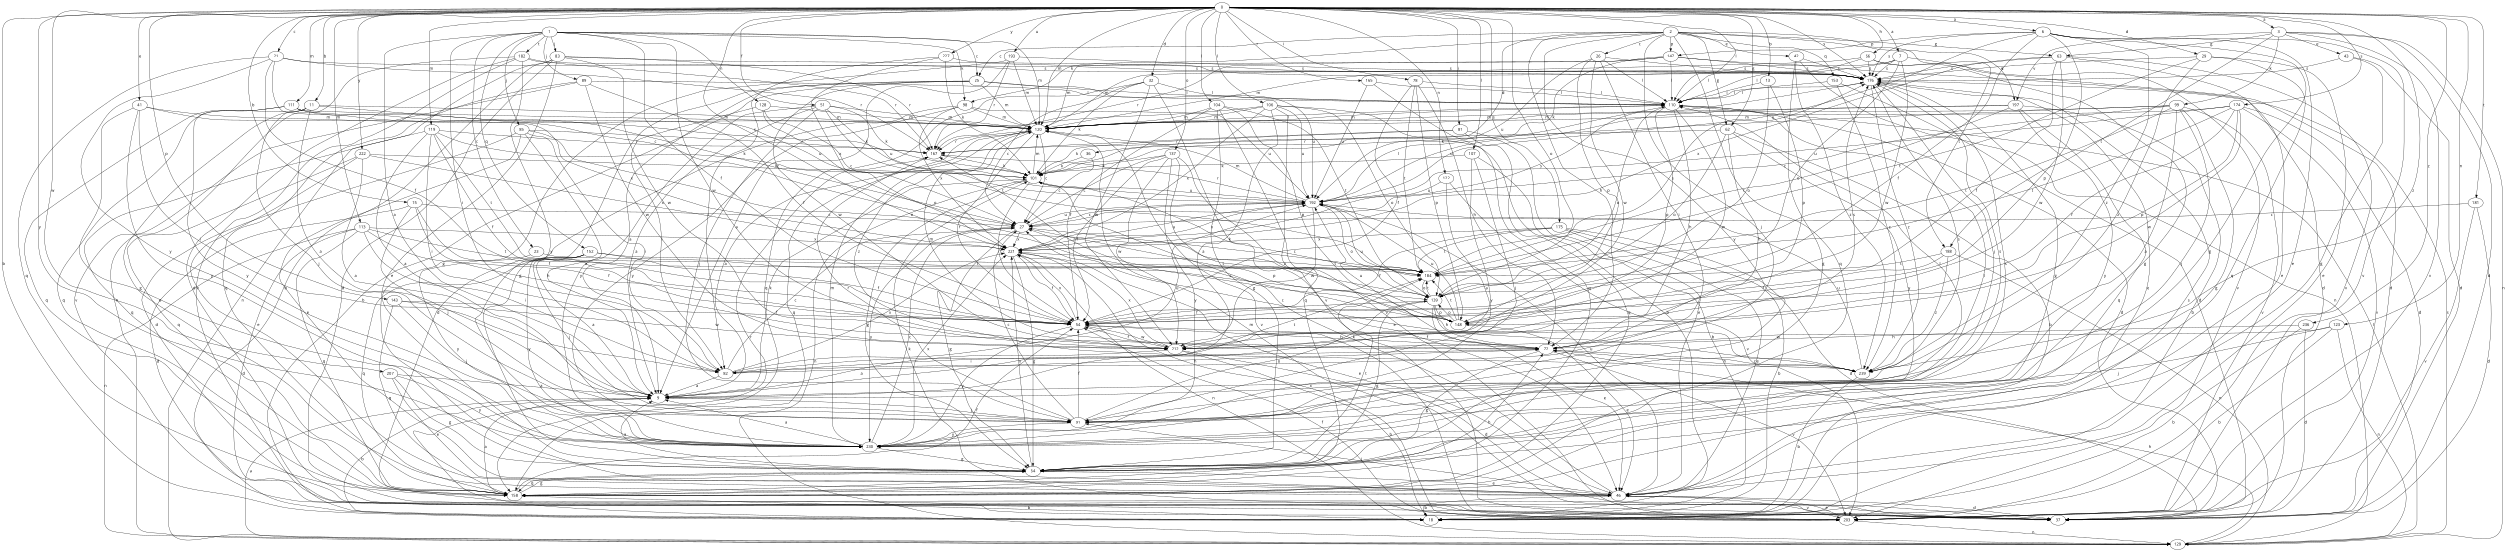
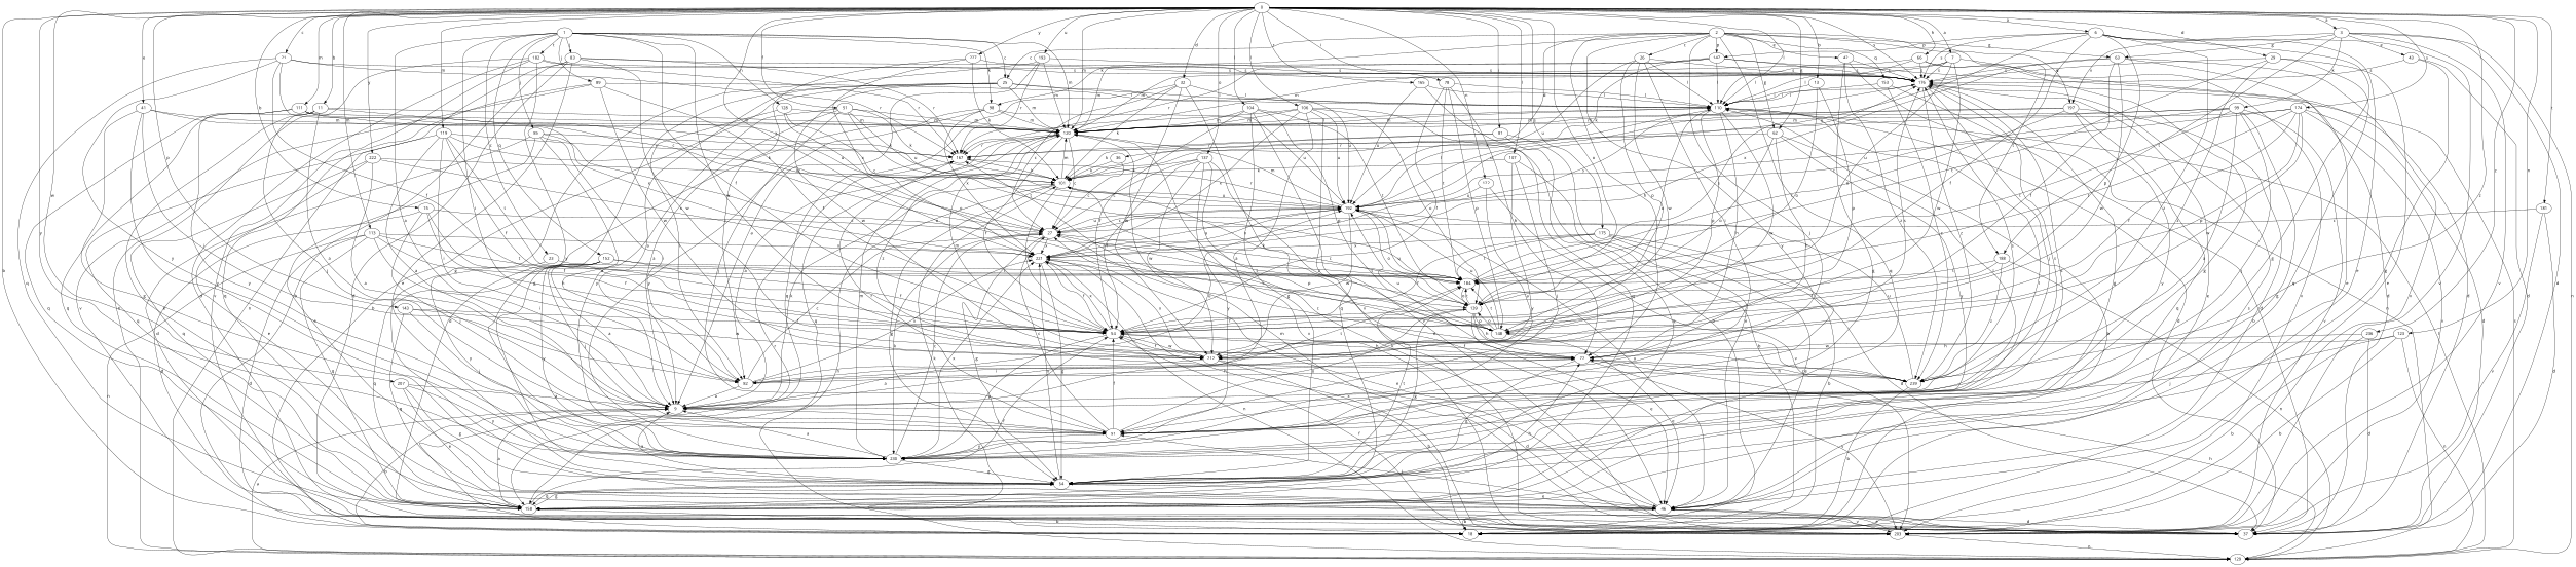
  strict digraph {
    fontname="Open Sans"
    node [fontname="Open Sans"]
    edge [fontname="Open Sans"]
    0
    3
    6
    7
    11
    13
    15
    18
    21
    29
    32
    41
    51
    62
    66
    78
    81
    104
    106
    107
    110
    111
    113
    119
    120
    122
    123
    137
    139
    143
    165
    174
    175
    176
    181
    193
    207
    221
    222
    227
    230
    236
    239
    63
    n45 [label=188]
    197
    37
    43
    99
    129
    203
    54
    147
    46
    64
    148
    n57 [label=192]
    212
    9
    91
    158
    72
    27
    167
    184
    101
    82
    1
    23
    25
    83
    85
    89
    98
    128
    152
    182
    2
    26
    36
    42
    153
    0 -> 3 [label=a]
    0 -> 6 [label=a]
    0 -> 7 [label=a]
    0 -> 11 [label=b]
    0 -> 13 [label=b]
    0 -> 15 [label=b]
    0 -> 18 [label=b]
    0 -> 21 [label=c]
    0 -> 29 [label=d]
    0 -> 32 [label=d]
    0 -> 41 [label=e]
    0 -> 51 [label=f]
    0 -> 62 [label=g]
    0 -> 66 [label=h]
    0 -> 78 [label=i]
    0 -> 81 [label=i]
    0 -> 104 [label=l]
    0 -> 106 [label=l]
    0 -> 107 [label=l]
    0 -> 110 [label=l]
    0 -> 111 [label=m]
    0 -> 113 [label=m]
    0 -> 119 [label=m]
    0 -> 120 [label=m]
    0 -> 122 [label=n]
    0 -> 123 [label=n]
    0 -> 137 [label=o]
    0 -> 139 [label=o]
    0 -> 143 [label=p]
    0 -> 165 [label=r]
    0 -> 174 [label=s]
    0 -> 175 [label=s]
    0 -> 176 [label=s]
    0 -> 181 [label=t]
    0 -> 193 [label=u]
    0 -> 207 [label=w]
    0 -> 221 [label=x]
    0 -> 222 [label=y]
    0 -> 227 [label=y]
    0 -> 230 [label=y]
    0 -> 236 [label=z]
    0 -> 239 [label=z]
    3 -> 63 [label=g]
    3 -> n45 [label=t]
    3 -> 197 [label=v]
    3 -> 37 [label=d]
    3 -> 43 [label=e]
    3 -> 99 [label=k]
    3 -> 129 [label=n]
    3 -> 203 [label=v]
    6 -> 176 [label=s]
    6 -> 239 [label=z]
    6 -> 203 [label=v]
    6 -> 54 [label=f]
    6 -> 147 [label=p]
    6 -> 46 [label=e]
    6 -> 64 [label=g]
    6 -> 148 [label=p]
    6 -> n57 [label=u]
    7 -> 110 [label=l]
    7 -> 120 [label=m]
    7 -> 139 [label=o]
    7 -> 176 [label=s]
    7 -> 203 [label=v]
    7 -> 212 [label=w]
    11 -> 120 [label=m]
    11 -> 46 [label=e]
    11 -> n57 [label=u]
    11 -> 9 [label=a]
    11 -> 91 [label=j]
    11 -> 158 [label=q]
    13 -> 110 [label=l]
    13 -> 139 [label=o]
    13 -> 148 [label=p]
    15 -> 37 [label=d]
    15 -> 54 [label=f]
    15 -> 91 [label=j]
    15 -> 72 [label=h]
    15 -> 27 [label=c]
    18 -> 176 [label=s]
    18 -> 167 [label=r]
    21 -> 176 [label=s]
    21 -> 230 [label=y]
    21 -> 54 [label=f]
    21 -> 158 [label=q]
    21 -> 27 [label=c]
    21 -> 167 [label=r]
    29 -> 176 [label=s]
    29 -> 239 [label=z]
    29 -> 46 [label=e]
    29 -> 158 [label=q]
    29 -> 184 [label=t]
    32 -> 110 [label=l]
    32 -> 203 [label=v]
    32 -> 212 [label=w]
    32 -> 158 [label=q]
    32 -> 27 [label=c]
    32 -> 101 [label=k]
    41 -> 120 [label=m]
    41 -> 221 [label=x]
    41 -> 230 [label=y]
    41 -> 64 [label=g]
    41 -> 82 [label=i]
    51 -> 120 [label=m]
    51 -> 230 [label=y]
    51 -> n57 [label=u]
    51 -> 9 [label=a]
    51 -> 91 [label=j]
    51 -> 184 [label=t]
    51 -> 101 [label=k]
    62 -> 18 [label=b]
    62 -> 139 [label=o]
    62 -> 230 [label=y]
    62 -> 72 [label=h]
    62 -> 167 [label=r]
    66 -> 110 [label=l]
    66 -> 120 [label=m]
    66 -> 176 [label=s]
    66 -> 37 [label=d]
    66 -> 64 [label=g]
    78 -> 110 [label=l]
    78 -> 54 [label=f]
    78 -> 148 [label=p]
    78 -> 72 [label=h]
    78 -> 184 [label=t]
    81 -> 46 [label=e]
    81 -> 158 [label=q]
    81 -> 167 [label=r]
    81 -> 101 [label=k]
    104 -> 120 [label=m]
    104 -> 203 [label=v]
    104 -> 54 [label=f]
    104 -> 64 [label=g]
    104 -> 148 [label=p]
    104 -> 184 [label=t]
    106 -> 18 [label=b]
    106 -> 120 [label=m]
    106 -> 139 [label=o]
    106 -> 221 [label=x]
    106 -> n57 [label=u]
    106 -> 9 [label=a]
    106 -> 158 [label=q]
    106 -> 167 [label=r]
    107 -> 18 [label=b]
    107 -> 230 [label=y]
    107 -> 91 [label=j]
    107 -> 101 [label=k]
    110 -> 120 [label=m]
    110 -> 139 [label=o]
    110 -> 37 [label=d]
    110 -> 148 [label=p]
    110 -> 212 [label=w]
    110 -> 72 [label=h]
    111 -> 120 [label=m]
    111 -> 230 [label=y]
    111 -> 158 [label=q]
    111 -> 27 [label=c]
    111 -> 101 [label=k]
    113 -> 221 [label=x]
    113 -> 37 [label=d]
    113 -> 129 [label=n]
    113 -> 54 [label=f]
    113 -> 158 [label=q]
    113 -> 184 [label=t]
    113 -> 82 [label=i]
    119 -> 54 [label=f]
    119 -> 9 [label=a]
    119 -> 158 [label=q]
    119 -> 167 [label=r]
    119 -> 184 [label=t]
    119 -> 101 [label=k]
    119 -> 82 [label=i]
    120 -> 110 [label=l]
    120 -> 239 [label=z]
    120 -> 203 [label=v]
    120 -> 54 [label=f]
    120 -> 9 [label=a]
    120 -> 158 [label=q]
    120 -> 27 [label=c]
    120 -> 167 [label=r]
    122 -> 203 [label=v]
    122 -> n57 [label=u]
    122 -> 9 [label=a]
    123 -> 18 [label=b]
    123 -> 129 [label=n]
    123 -> 212 [label=w]
    123 -> 91 [label=j]
    137 -> 230 [label=y]
    137 -> 239 [label=z]
    137 -> 54 [label=f]
    137 -> 46 [label=e]
    137 -> 212 [label=w]
    137 -> 27 [label=c]
    137 -> 101 [label=k]
    139 -> 54 [label=f]
    139 -> 46 [label=e]
    139 -> 64 [label=g]
    139 -> 148 [label=p]
    139 -> n57 [label=u]
    139 -> 72 [label=h]
    139 -> 184 [label=t]
    139 -> 101 [label=k]
    143 -> 54 [label=f]
    143 -> 212 [label=w]
    143 -> 91 [label=j]
    143 -> 158 [label=q]
    165 -> 110 [label=l]
    165 -> n57 [label=u]
    165 -> 158 [label=q]
    174 -> 120 [label=m]
    174 -> 37 [label=d]
    174 -> 203 [label=v]
    174 -> 54 [label=f]
    174 -> 148 [label=p]
    174 -> n57 [label=u]
    174 -> 212 [label=w]
    174 -> 184 [label=t]
    175 -> 18 [label=b]
    175 -> 221 [label=x]
    175 -> 37 [label=d]
    175 -> 54 [label=f]
    175 -> 46 [label=e]
    175 -> 184 [label=t]
    176 -> 110 [label=l]
    176 -> 239 [label=z]
    176 -> 46 [label=e]
    176 -> 64 [label=g]
    176 -> 91 [label=j]
    181 -> 37 [label=d]
    181 -> 203 [label=v]
    181 -> 27 [label=c]
    193 -> 120 [label=m]
    193 -> 176 [label=s]
    193 -> 64 [label=g]
    193 -> 9 [label=a]
    193 -> 167 [label=r]
    207 -> 230 [label=y]
    207 -> 46 [label=e]
    207 -> 64 [label=g]
    207 -> 9 [label=a]
    221 -> 176 [label=s]
    221 -> 129 [label=n]
    221 -> 54 [label=f]
    221 -> 46 [label=e]
    221 -> 64 [label=g]
    221 -> n57 [label=u]
    221 -> 184 [label=t]
    222 -> 221 [label=x]
    222 -> 46 [label=e]
    222 -> 9 [label=a]
    222 -> 158 [label=q]
    222 -> 101 [label=k]
    227 -> 176 [label=s]
    227 -> 221 [label=x]
    227 -> 101 [label=k]
    227 -> 82 [label=i]
    230 -> 110 [label=l]
    230 -> 120 [label=m]
    230 -> 176 [label=s]
    230 -> 221 [label=x]
    230 -> 64 [label=g]
    230 -> 9 [label=a]
    230 -> 27 [label=c]
    236 -> 18 [label=b]
    236 -> 37 [label=d]
    236 -> 72 [label=h]
    239 -> 18 [label=b]
    239 -> n57 [label=u]
    239 -> 72 [label=h]
    239 -> 27 [label=c]
    63 -> 176 [label=s]
    63 -> 221 [label=x]
    63 -> 203 [label=v]
    63 -> 54 [label=f]
    63 -> 46 [label=e]
    63 -> 212 [label=w]
    n45 -> 239 [label=z]
    n45 -> 129 [label=n]
    n45 -> 54 [label=f]
    n45 -> 184 [label=t]
    197 -> 18 [label=b]
    197 -> 120 [label=m]
    197 -> 230 [label=y]
    197 -> n57 [label=u]
    197 -> 158 [label=q]
    197 -> 184 [label=t]
    37 -> 120 [label=m]
    37 -> 101 [label=k]
    43 -> 176 [label=s]
    43 -> 37 [label=d]
    43 -> 64 [label=g]
    99 -> 120 [label=m]
    99 -> 203 [label=v]
    99 -> 64 [label=g]
    99 -> 9 [label=a]
    99 -> 91 [label=j]
    99 -> 27 [label=c]
    99 -> 184 [label=t]
    99 -> 101 [label=k]
    129 -> 110 [label=l]
    129 -> 176 [label=s]
    129 -> 9 [label=a]
    129 -> 72 [label=h]
    203 -> 221 [label=x]
    203 -> 129 [label=n]
    203 -> 54 [label=f]
    203 -> 46 [label=e]
    54 -> 221 [label=x]
    54 -> 230 [label=y]
    54 -> 212 [label=w]
    54 -> 72 [label=h]
    147 -> 110 [label=l]
    147 -> 120 [label=m]
    147 -> 176 [label=s]
    147 -> 37 [label=d]
    147 -> 167 [label=r]
    147 -> 101 [label=k]
    46 -> 18 [label=b]
    46 -> 37 [label=d]
    46 -> 203 [label=v]
    46 -> n57 [label=u]
    46 -> 91 [label=j]
    46 -> 101 [label=k]
    64 -> 221 [label=x]
    64 -> 46 [label=e]
    64 -> 9 [label=a]
    64 -> 158 [label=q]
    64 -> 184 [label=t]
    148 -> 139 [label=o]
    148 -> 46 [label=e]
    148 -> n57 [label=u]
    148 -> 27 [label=c]
    148 -> 167 [label=r]
    148 -> 184 [label=t]
    n57 -> 110 [label=l]
    n57 -> 120 [label=m]
    n57 -> 139 [label=o]
    n57 -> 221 [label=x]
    n57 -> 212 [label=w]
    n57 -> 27 [label=c]
    n57 -> 167 [label=r]
    212 -> 18 [label=b]
    212 -> 221 [label=x]
    212 -> 37 [label=d]
    212 -> 54 [label=f]
    212 -> 9 [label=a]
    9 -> 18 [label=b]
    9 -> 176 [label=s]
    9 -> 91 [label=j]
    9 -> 101 [label=k]
    91 -> 110 [label=l]
    91 -> 139 [label=o]
    91 -> 176 [label=s]
    91 -> 230 [label=y]
    91 -> 54 [label=f]
    91 -> 27 [label=c]
    91 -> 167 [label=r]
    158 -> 18 [label=b]
    158 -> 54 [label=f]
    158 -> 64 [label=g]
    158 -> 9 [label=a]
    158 -> 72 [label=h]
    72 -> 120 [label=m]
    72 -> 176 [label=s]
    72 -> 239 [label=z]
    72 -> 203 [label=v]
    72 -> 54 [label=f]
    72 -> 64 [label=g]
    72 -> n57 [label=u]
    72 -> 82 [label=i]
    27 -> 221 [label=x]
-   27 -> 230 [label=y]
+   27 -> 230 [label=k]
    27 -> 64 [label=g]
    27 -> 148 [label=p]
    27 -> n57 [label=u]
    167 -> 101 [label=k]
    184 -> 139 [label=o]
    184 -> 176 [label=s]
    184 -> 27 [label=c]
    101 -> 120 [label=m]
    101 -> 129 [label=n]
    101 -> 54 [label=f]
    101 -> 64 [label=g]
    101 -> n57 [label=u]
    82 -> 221 [label=x]
    82 -> n57 [label=u]
    82 -> 9 [label=a]
    82 -> 72 [label=h]
    82 -> 27 [label=c]
    82 -> 184 [label=t]
    1 -> 120 [label=m]
    1 -> 54 [label=f]
    1 -> 212 [label=w]
    1 -> 9 [label=a]
    1 -> 82 [label=i]
    1 -> 23 [label=c]
    1 -> 25 [label=c]
    1 -> 83 [label=j]
    1 -> 85 [label=j]
    1 -> 89 [label=j]
    1 -> 98 [label=k]
    1 -> 128 [label=n]
    1 -> 152 [label=q]
    1 -> 182 [label=t]
    23 -> 230 [label=y]
    23 -> 184 [label=t]
    25 -> 18 [label=b]
    25 -> 110 [label=l]
    25 -> 120 [label=m]
    25 -> 64 [label=g]
    25 -> n57 [label=u]
    25 -> 212 [label=w]
    25 -> 9 [label=a]
    83 -> 18 [label=b]
    83 -> 176 [label=s]
    83 -> 37 [label=d]
    83 -> 129 [label=n]
    83 -> 46 [label=e]
    83 -> 212 [label=w]
    83 -> 167 [label=r]
    85 -> 139 [label=o]
    85 -> 37 [label=d]
    85 -> 46 [label=e]
    85 -> 9 [label=a]
    85 -> 167 [label=r]
    85 -> 82 [label=i]
    89 -> 110 [label=l]
    89 -> 203 [label=v]
    89 -> 54 [label=f]
    89 -> 212 [label=w]
    89 -> 158 [label=q]
    98 -> 120 [label=m]
    98 -> 221 [label=x]
    98 -> 230 [label=y]
    98 -> 37 [label=d]
    98 -> n57 [label=u]
    128 -> 120 [label=m]
    128 -> 139 [label=o]
    128 -> 27 [label=c]
    128 -> 82 [label=i]
    152 -> 230 [label=y]
    152 -> 54 [label=f]
    152 -> 9 [label=a]
    152 -> 91 [label=j]
    152 -> 158 [label=q]
    152 -> 184 [label=t]
    182 -> 176 [label=s]
    182 -> 230 [label=y]
    182 -> 37 [label=d]
    182 -> 129 [label=n]
    182 -> 203 [label=v]
    182 -> 167 [label=r]
    2 -> 62 [label=g]
    2 -> 230 [label=y]
    2 -> 63 [label=g]
    2 -> n45 [label=t]
    2 -> 197 [label=v]
    2 -> 147 [label=p]
    2 -> 91 [label=j]
    2 -> 158 [label=q]
    2 -> 72 [label=h]
    2 -> 25 [label=c]
    2 -> 98 [label=k]
    2 -> 26 [label=c]
    2 -> 36 [label=d]
    2 -> 42 [label=e]
    2 -> 153 [label=q]
    26 -> 110 [label=l]
    26 -> 176 [label=s]
    26 -> 148 [label=p]
    26 -> n57 [label=u]
    26 -> 212 [label=w]
    26 -> 82 [label=i]
    36 -> 27 [label=c]
    36 -> 101 [label=k]
    42 -> 176 [label=s]
    42 -> 239 [label=z]
    42 -> 129 [label=n]
    42 -> 64 [label=g]
    153 -> 110 [label=l]
    153 -> 239 [label=z]
    153 -> 37 [label=d]
  }
